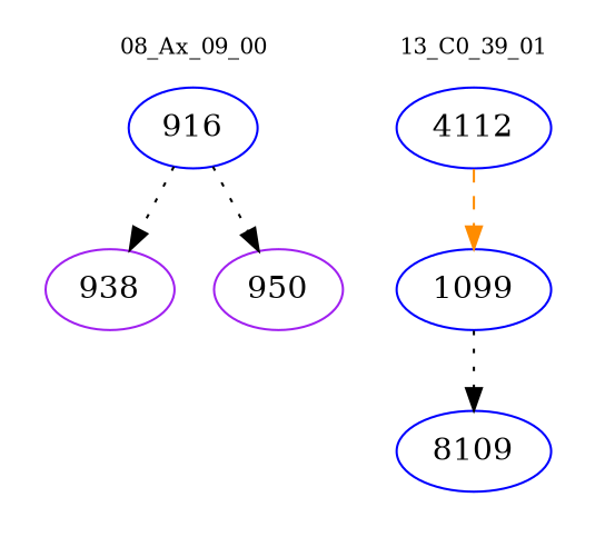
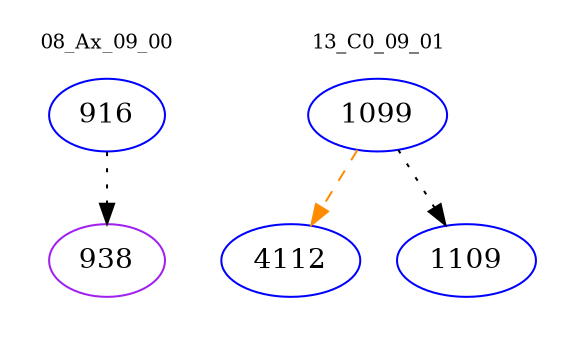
  digraph {
    node [color=blue]
    edge [color=black style=dotted]
    n1 [label=916]
    n2 [color=purple label=938]
-   n3 [color=purple label=950]
    n4 [label=1099]
    n5 [label=4112]
-   n6 [label=8109]
+   n6 [label=1109]
    subgraph cluster_1 {
      color=white
      fontsize=10
      label="08_Ax_09_00"
      n1
      n2
-     n3
    }
    subgraph cluster_2 {
      color=white
      fontsize=10
-     label="13_C0_39_01"
+     label="13_C0_09_01"
      n4
      n5
      n6
    }
    n1 -> n2
-   n1 -> n3
-   n5 -> n4 [color=darkorange style=dashed]
+   n4 -> n5 [color=darkorange style=dashed]
    n4 -> n6
  }
